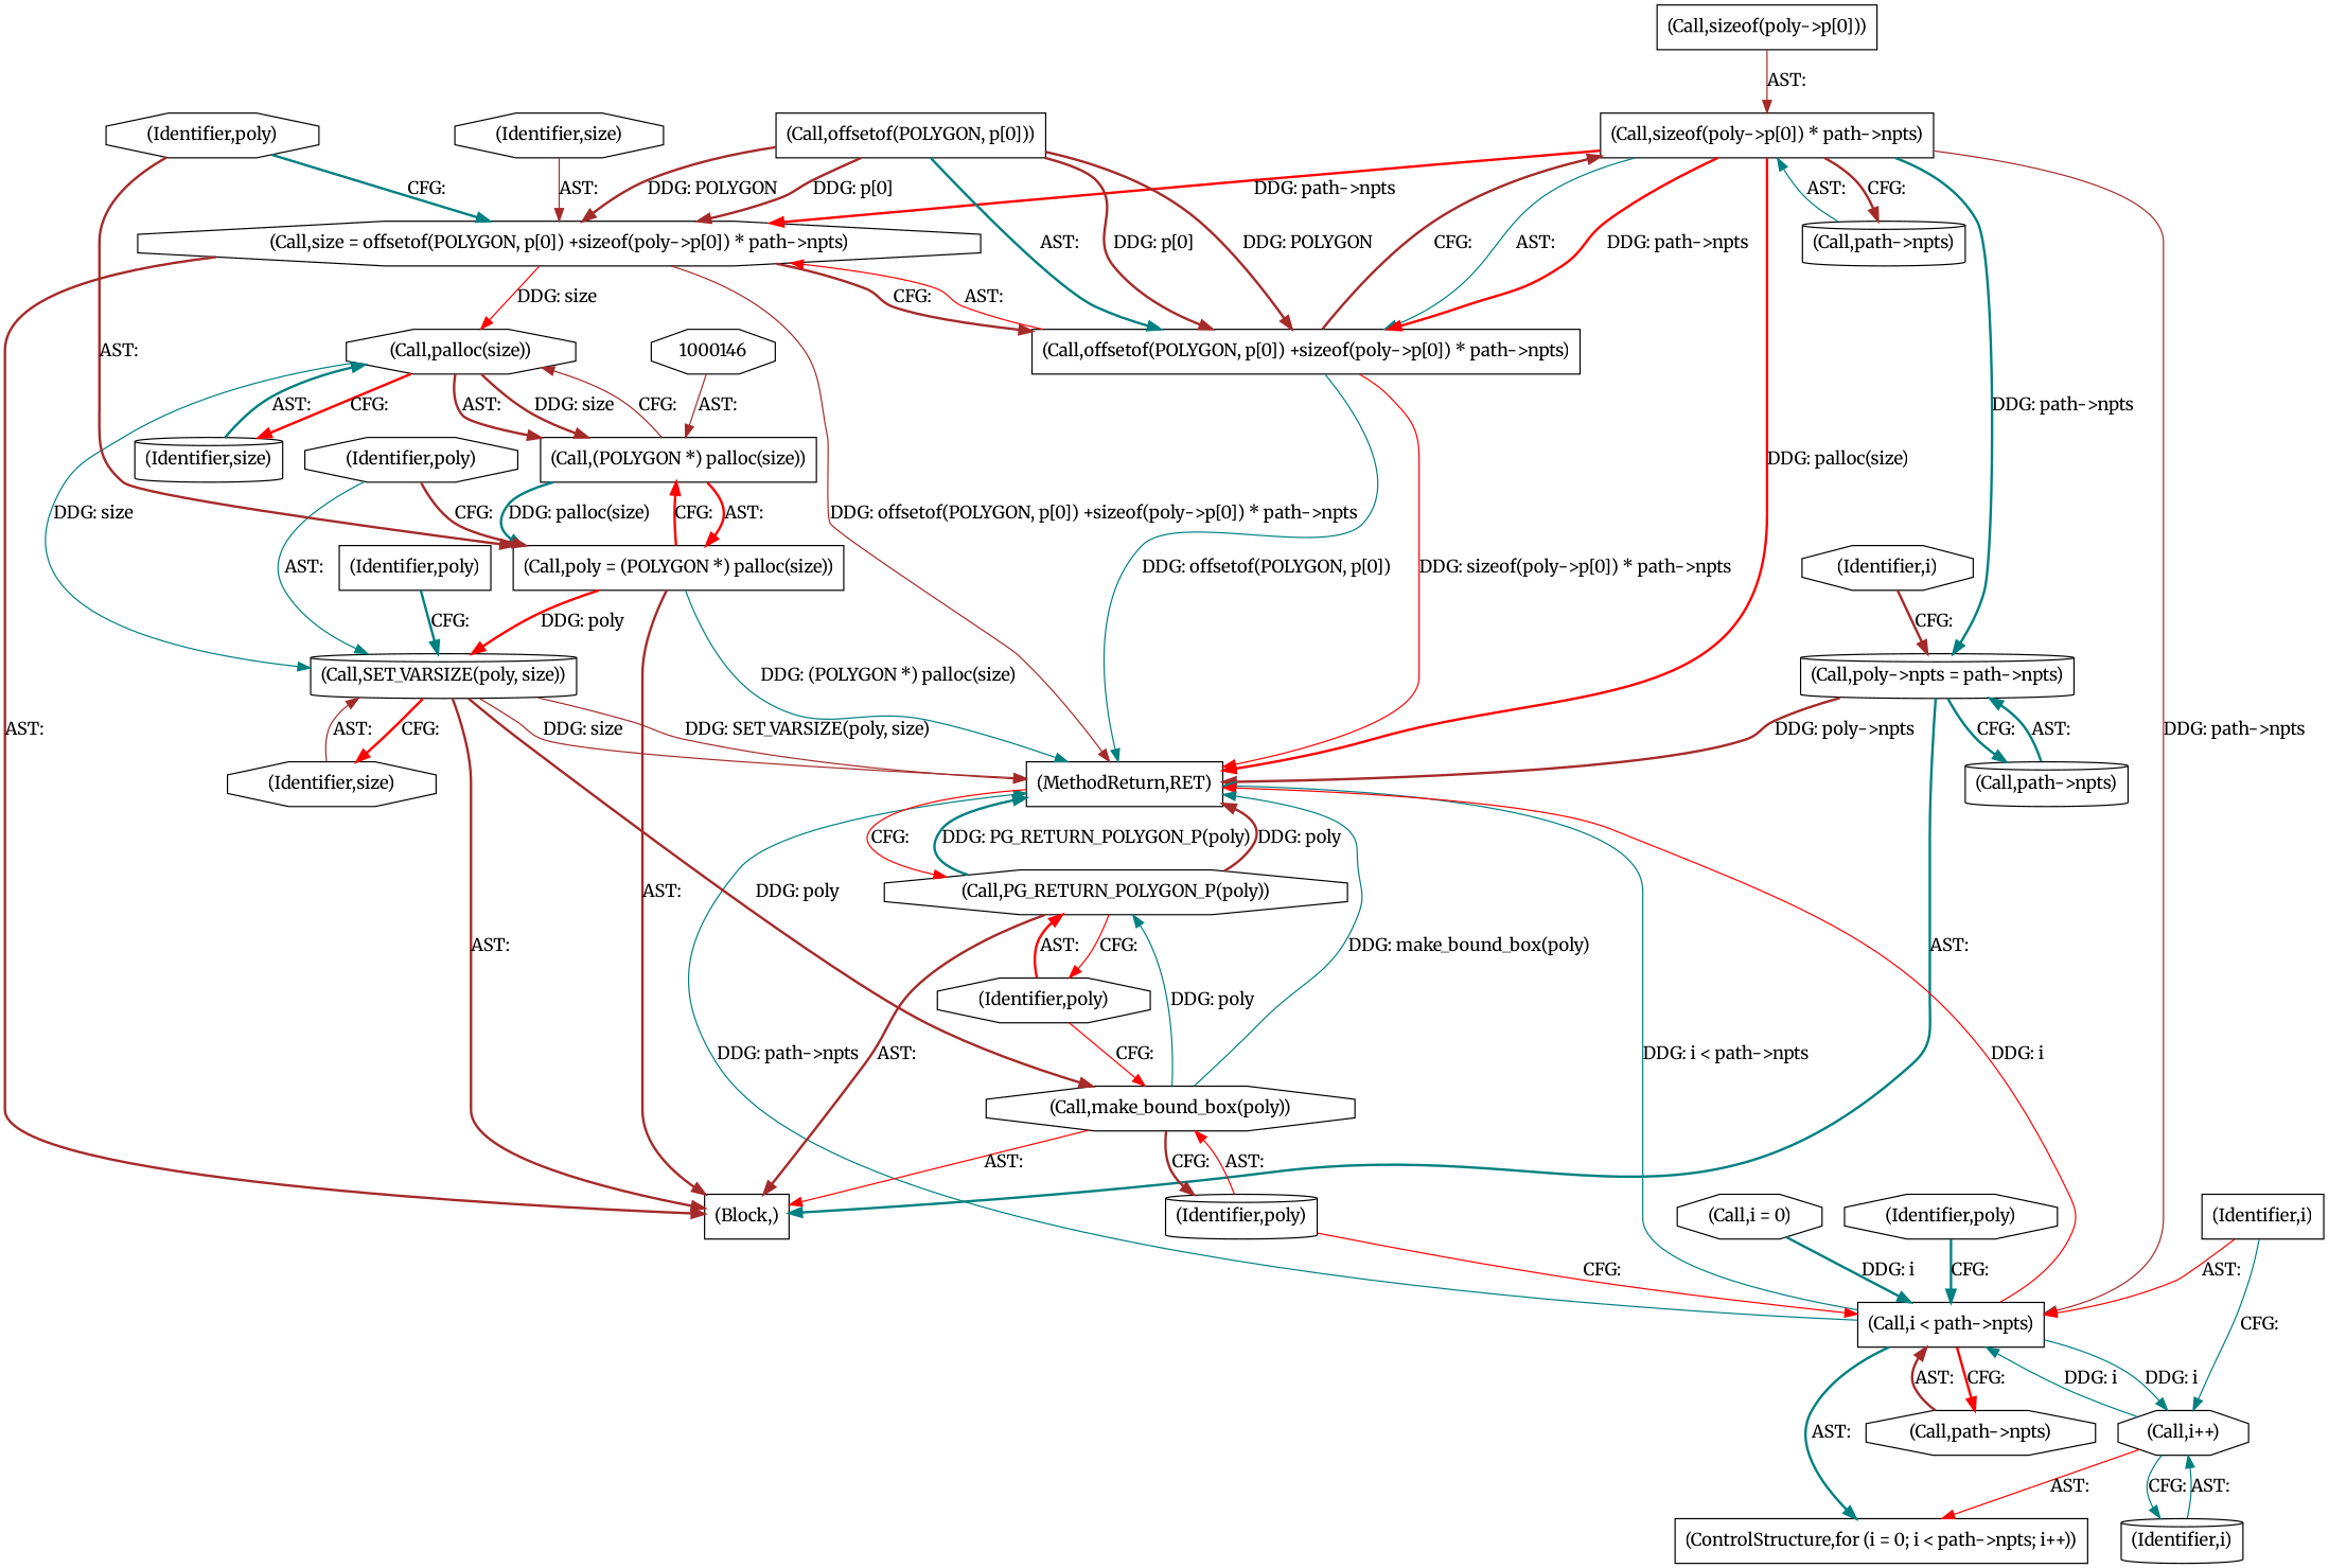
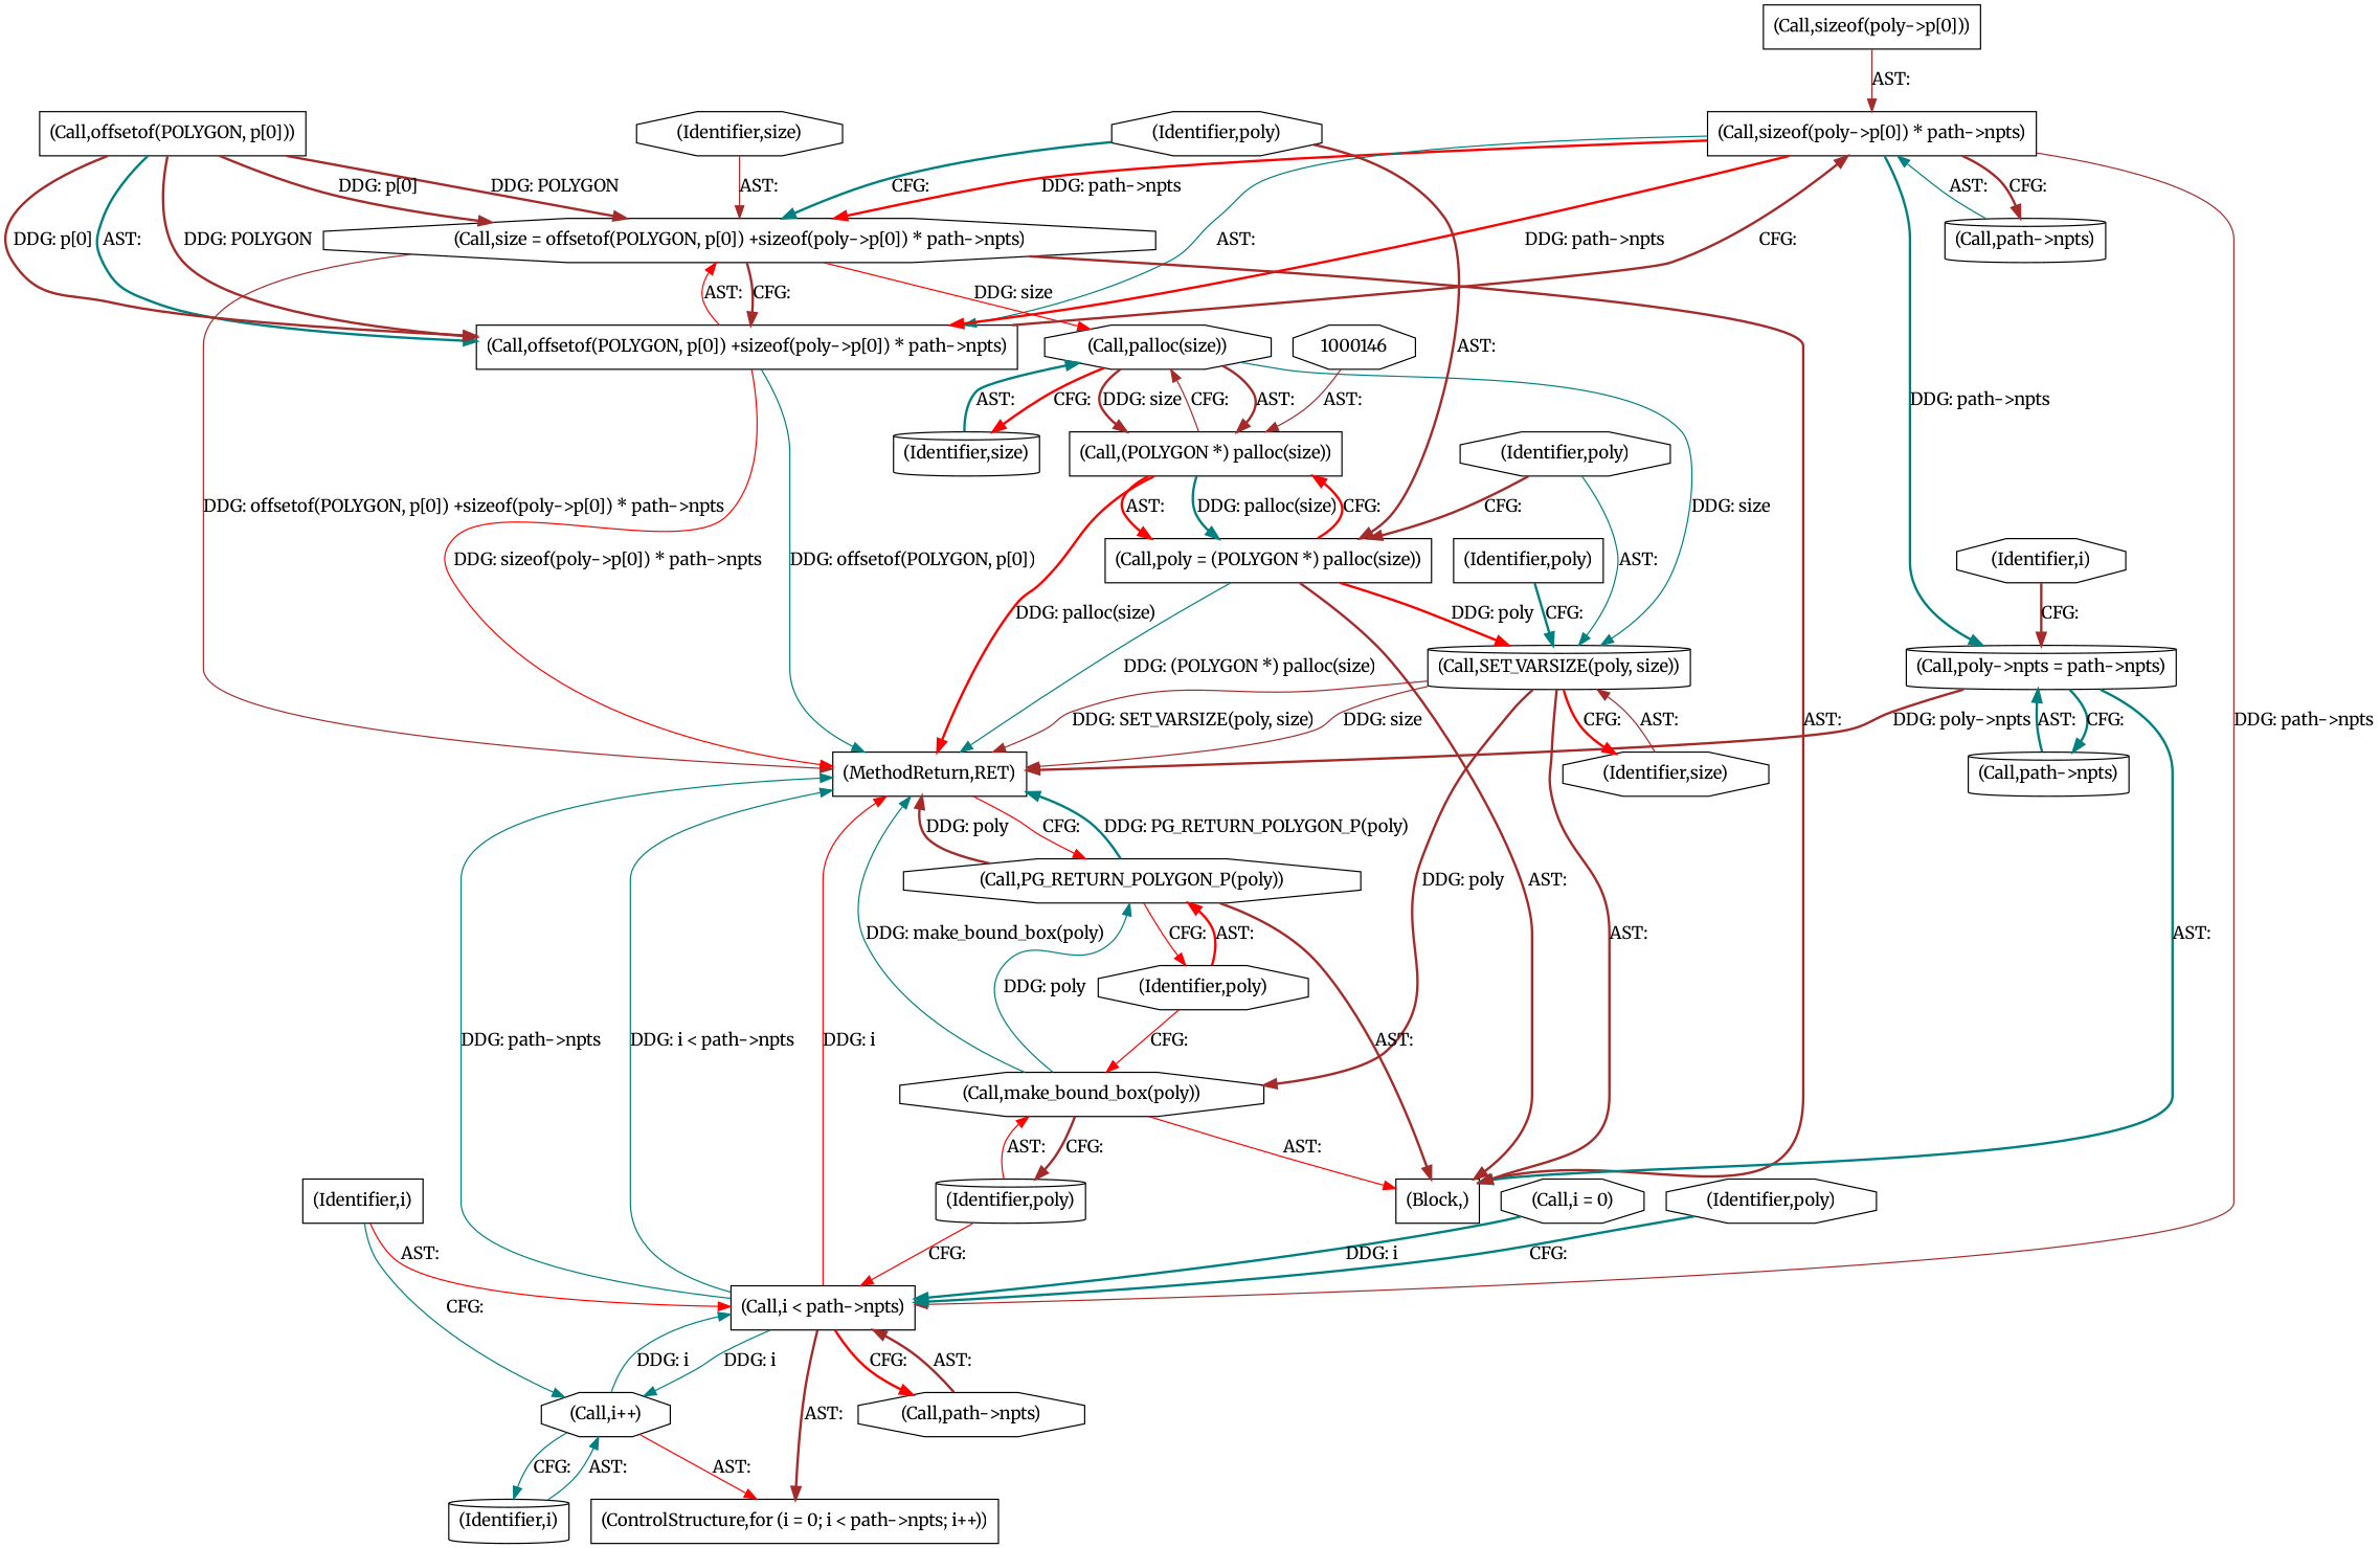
  digraph {
    fontname=Merriweather
    node [fontname=Merriweather shape=octagon]
    edge [color=brown fontname=Merriweather style=bold]
    n1 [label="(Call,sizeof(poly->p[0]) * path->npts)" shape=box]
    n2 [label="(Call,size = offsetof(POLYGON, p[0]) +sizeof(poly->p[0]) * path->npts)"]
    n3 [label="(Call,offsetof(POLYGON, p[0]) +sizeof(poly->p[0]) * path->npts)" shape=box]
    n4 [label="(Call,poly->npts = path->npts)" shape=cylinder]
    n5 [label="(Call,i < path->npts)" shape=box]
    n6 [label="(Call,path->npts)" shape=cylinder]
    n7 [label="(Call,palloc(size))"]
    n8 [label="(MethodReturn,RET)" shape=box]
    n9 [label="(Block,)" shape=box]
    n10 [label="(Call,path->npts)" shape=cylinder]
    n11 [label="(Call,i++)"]
    n12 [label="(ControlStructure,for (i = 0; i < path->npts; i++))" shape=box]
    n13 [label="(Call,path->npts)"]
    n14 [label="(Call,(POLYGON *) palloc(size))" shape=box]
    n15 [label="(Call,SET_VARSIZE(poly, size))" shape=cylinder]
    n16 [label="(Identifier,size)" shape=cylinder]
    n17 [label="(Call,PG_RETURN_POLYGON_P(poly))"]
    n18 [label="(Call,poly = (POLYGON *) palloc(size))" shape=box]
    n19 [label="(Call,make_bound_box(poly))"]
    n20 [label="(Identifier,size)"]
    n21 [label="(Identifier,poly)" shape=cylinder]
    n22 [label="(Identifier,poly)"]
    n23 [label="(Identifier,i)" shape=cylinder]
    n24 [label="(Identifier,i)" shape=box]
    n25 [label="(Identifier,size)"]
    n26 [label="(Call,i = 0)"]
    n27 [label="(Call,sizeof(poly->p[0]))" shape=box]
    n28 [label="(Identifier,poly)"]
    n29 [label="(Identifier,poly)" shape=box]
    n30 [label="(Identifier,poly)"]
    n31 [label="(Identifier,poly)"]
    n32 [label="(Call,offsetof(POLYGON, p[0]))" shape=box]
    n33 [label="(Identifier,i)"]
    1000146
    n1 -> n2 [color=red label="DDG: path->npts"]
    n1 -> n3 [color=teal label="AST: " style=solid]
    n1 -> n3 [color=red label="DDG: path->npts"]
    n1 -> n4 [color=teal label="DDG: path->npts"]
    n1 -> n5 [label="DDG: path->npts" style=solid]
    n1 -> n6 [label="CFG: "]
    n2 -> n3 [label="CFG: "]
    n2 -> n7 [color=red label="DDG: size" style=solid]
    n2 -> n8 [label="DDG: offsetof(POLYGON, p[0]) +sizeof(poly->p[0]) * path->npts" style=solid]
    n2 -> n9 [label="AST: "]
    n3 -> n1 [label="CFG: "]
    n3 -> n2 [color=red label="AST: " style=solid]
    n3 -> n8 [color=red label="DDG: sizeof(poly->p[0]) * path->npts" style=solid]
    n3 -> n8 [color=teal label="DDG: offsetof(POLYGON, p[0])" style=solid]
    n4 -> n8 [label="DDG: poly->npts"]
    n4 -> n9 [color=teal label="AST: "]
    n4 -> n10 [color=teal label="CFG: "]
    n5 -> n8 [color=teal label="DDG: i < path->npts" style=solid]
    n5 -> n8 [color=red label="DDG: i" style=solid]
    n5 -> n8 [color=teal label="DDG: path->npts" style=solid]
    n5 -> n11 [color=teal label="DDG: i" style=solid]
-   n5 -> n12 [color=teal label="AST: "]
+   n5 -> n12 [label="AST: "]
    n5 -> n13 [color=red label="CFG: "]
    n6 -> n1 [color=teal label="AST: " style=solid]
    n7 -> n14 [label="AST: "]
    n7 -> n14 [label="DDG: size"]
    n7 -> n15 [color=teal label="DDG: size" style=solid]
    n7 -> n16 [color=red label="CFG: "]
    n8 -> n17 [color=red label="CFG: " style=solid]
    n10 -> n4 [color=teal label="AST: "]
    n11 -> n5 [color=teal label="DDG: i" style=solid]
    n11 -> n12 [color=red label="AST: " style=solid]
    n11 -> n23 [color=teal label="CFG: " style=solid]
    n13 -> n5 [label="AST: "]
    n14 -> n7 [label="CFG: " style=solid]
-   n1 -> n8 [color=red label="DDG: palloc(size)"]
+   n14 -> n8 [color=red label="DDG: palloc(size)"]
    n14 -> n18 [color=red label="AST: "]
    n14 -> n18 [color=teal label="DDG: palloc(size)"]
    n15 -> n8 [label="DDG: SET_VARSIZE(poly, size)" style=solid]
    n15 -> n8 [label="DDG: size" style=solid]
    n15 -> n9 [label="AST: "]
    n15 -> n19 [label="DDG: poly"]
    n15 -> n20 [color=red label="CFG: "]
    n16 -> n7 [color=teal label="AST: "]
    n17 -> n8 [color=teal label="DDG: PG_RETURN_POLYGON_P(poly)"]
    n17 -> n8 [label="DDG: poly"]
    n17 -> n9 [label="AST: "]
    n17 -> n22 [color=red label="CFG: " style=solid]
    n18 -> n8 [color=teal label="DDG: (POLYGON *) palloc(size)" style=solid]
    n18 -> n9 [label="AST: "]
    n18 -> n14 [color=red label="CFG: "]
    n18 -> n15 [color=red label="DDG: poly"]
    n19 -> n8 [color=teal label="DDG: make_bound_box(poly)" style=solid]
    n19 -> n9 [color=red label="AST: " style=solid]
    n19 -> n17 [color=teal label="DDG: poly" style=solid]
    n19 -> n21 [label="CFG: "]
    n20 -> n15 [label="AST: " style=solid]
    n21 -> n5 [color=red label="CFG: " style=solid]
    n21 -> n19 [color=red label="AST: " style=solid]
    n22 -> n17 [color=red label="AST: "]
    n22 -> n19 [color=red label="CFG: " style=solid]
    n23 -> n11 [color=teal label="AST: " style=solid]
    n24 -> n5 [color=red label="AST: " style=solid]
    n24 -> n11 [color=teal label="CFG: " style=solid]
    n25 -> n2 [label="AST: " style=solid]
    n26 -> n5 [color=teal label="DDG: i"]
    n27 -> n1 [label="AST: " style=solid]
    n28 -> n15 [color=teal label="AST: " style=solid]
    n28 -> n18 [label="CFG: "]
    n29 -> n15 [color=teal label="CFG: "]
    n30 -> n2 [color=teal label="CFG: "]
    n30 -> n18 [label="AST: "]
    n31 -> n5 [color=teal label="CFG: "]
    n32 -> n2 [label="DDG: POLYGON"]
    n32 -> n2 [label="DDG: p[0]"]
    n32 -> n3 [color=teal label="AST: "]
    n32 -> n3 [label="DDG: POLYGON"]
    n32 -> n3 [label="DDG: p[0]"]
    n33 -> n4 [label="CFG: "]
    1000146 -> n14 [label="AST: " style=solid]
  }
